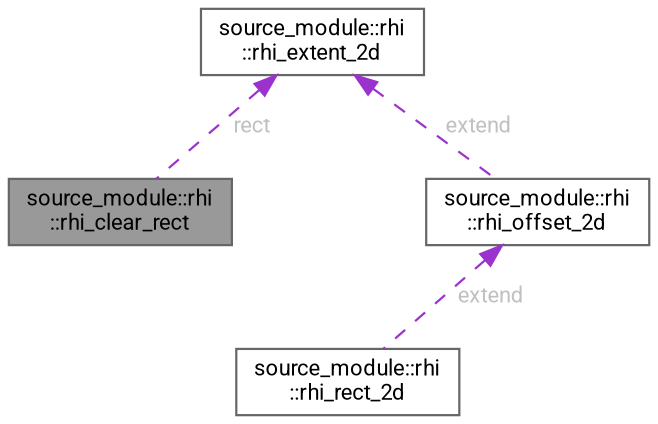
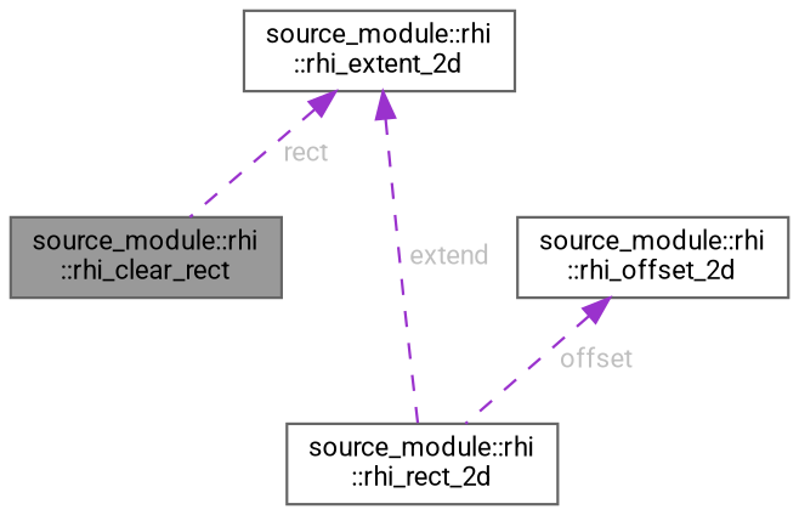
  digraph {
    fontname=Roboto
    node [color=gray40 fillcolor=white fontname=Roboto fontsize=10 shape=box style=filled]
    edge [color=darkorchid3 dir=back fontcolor=grey fontname=Roboto fontsize=10 labelfontname=Helvetica labelfontsize=10 style=dashed]
    n1 [fillcolor=grey60 fontcolor=black height=0.2 label="source_module::rhi\l::rhi_clear_rect" width=0.4]
    n2 [height=0.2 label="source_module::rhi\l::rhi_rect_2d" width=0.4]
    n3 [height=0.2 label="source_module::rhi\l::rhi_offset_2d" width=0.4]
    n4 [height=0.2 label="source_module::rhi\l::rhi_extent_2d" width=0.4]
-   n3 -> n2 [label=" extend"]
+   n3 -> n2 [label=" offset"]
    n4 -> n1 [label=" rect"]
-   n4 -> n3 [label=" extend"]
+   n4 -> n2 [label=" extend"]
  }
